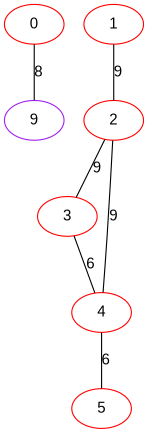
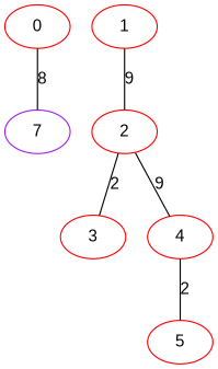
  graph {
    fontname="Liberation Sans"
    node [color=red fontname="Liberation Sans" weight=1]
    edge [fontname="Liberation Sans"]
-   7 [color=purple weight=4 label=9]
+   7 [color=purple weight=4]
    0
    1
    2
    3
    4
    5
    0 -- 7 [label=8]
    1 -- 2 [label=9]
-   2 -- 3 [label=9]
+   2 -- 3 [label=2]
    2 -- 4 [label=9]
-   3 -- 4 [label=6]
-   4 -- 5 [label=6]
+   4 -- 5 [label=2]
  }
